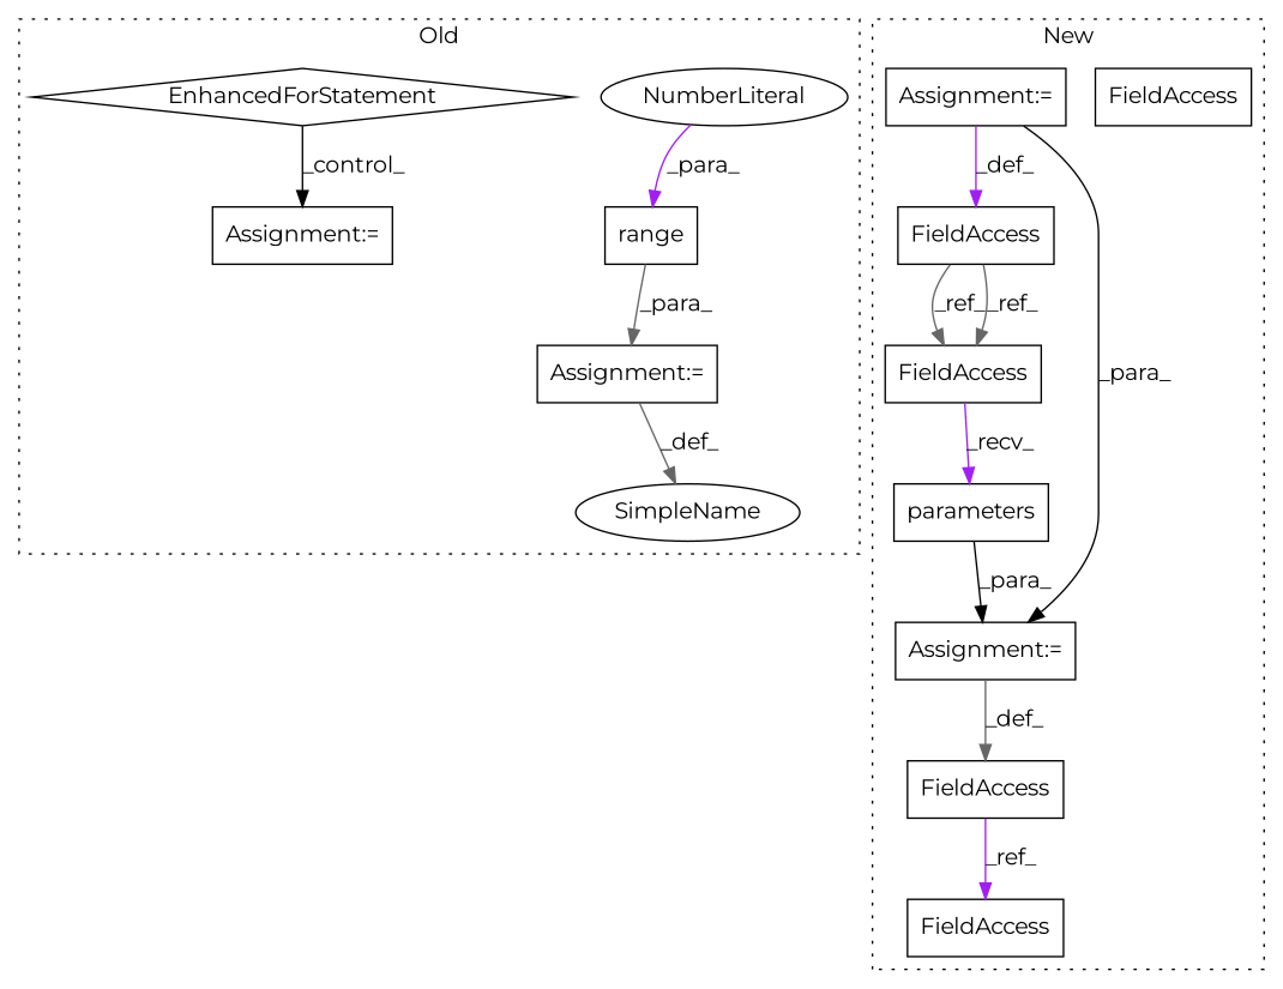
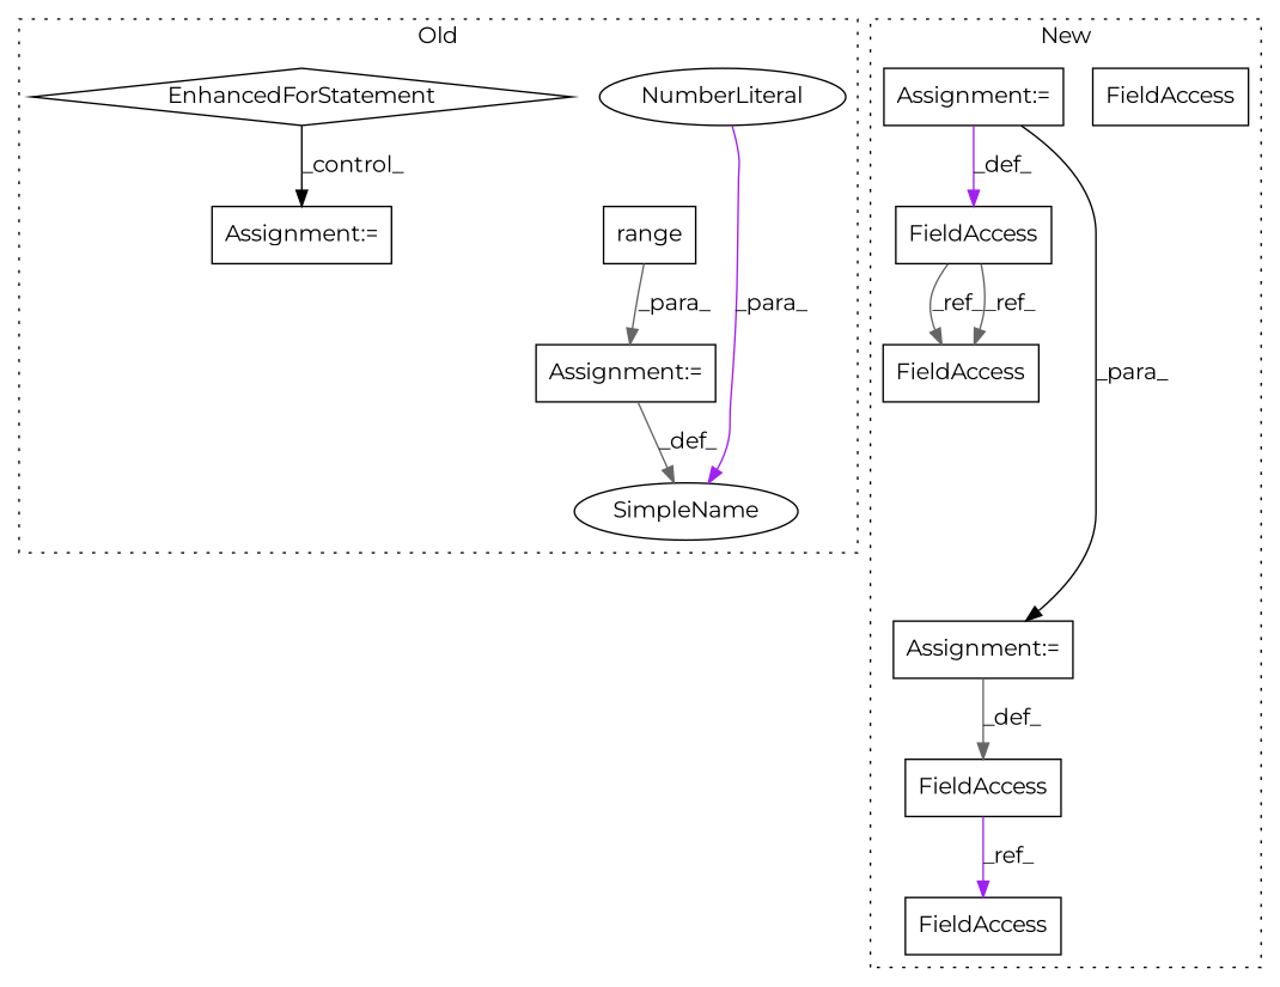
  digraph {
    fontname=Montserrat
    node [a=22 fontname=Montserrat l=1 s="5239,5327" shape=box]
    edge [color=gray40 fontname=Montserrat]
    n1 [a=32 l="6,1" label=range s="5308,5326"]
    n2 [a=34 label=NumberLiteral s=5314 shape=ellipse]
    n3 [a=7 label="Assignment:=" s=5442]
    n4 [a=7 l="57,2" label="Assignment:="]
    n5 [a=70 l="57,2" label=EnhancedForStatement shape=diamond]
    n6 [a=42 l=5 label=SimpleName s=5300 shape=ellipse]
-   n7 [a=32 l=12 label=parameters s=4387]
    n8 [l=5 label=FieldAccess s=4164]
    n9 [l=5 label=FieldAccess s=4374]
    n10 [l=9 label=FieldAccess s=4237]
    n11 [a=7 label="Assignment:=" s=4246]
    n12 [a=7 label="Assignment:=" s=4169]
    n13 [l=9 label=FieldAccess s=4539]
    n14 [l=5 label=FieldAccess s=4374]
    subgraph cluster_1 {
      label=Old
      style=dotted
      n1
      n2
      n3
      n4
      n5
      n6
    }
    subgraph cluster_2 {
      label=New
      style=dotted
-     n7
      n8
      n9
      n10
      n11
      n12
      n13
      n14
    }
    n1 -> n4 [label=_para_]
-   n2 -> n1 [color=purple label=_para_]
+   n2 -> n6 [color=purple label=_para_]
    n4 -> n6 [label=_def_]
    n5 -> n3 [color=black label=_control_]
-   n7 -> n11 [color=black label=_para_]
    n8 -> n14 [label=_ref_]
    n8 -> n14 [label=_ref_]
    n10 -> n13 [color=purple label=_ref_]
    n11 -> n10 [label=_def_]
    n12 -> n8 [color=purple label=_def_]
    n12 -> n11 [color=black label=_para_]
-   n14 -> n7 [color=purple label=_recv_]
  }
